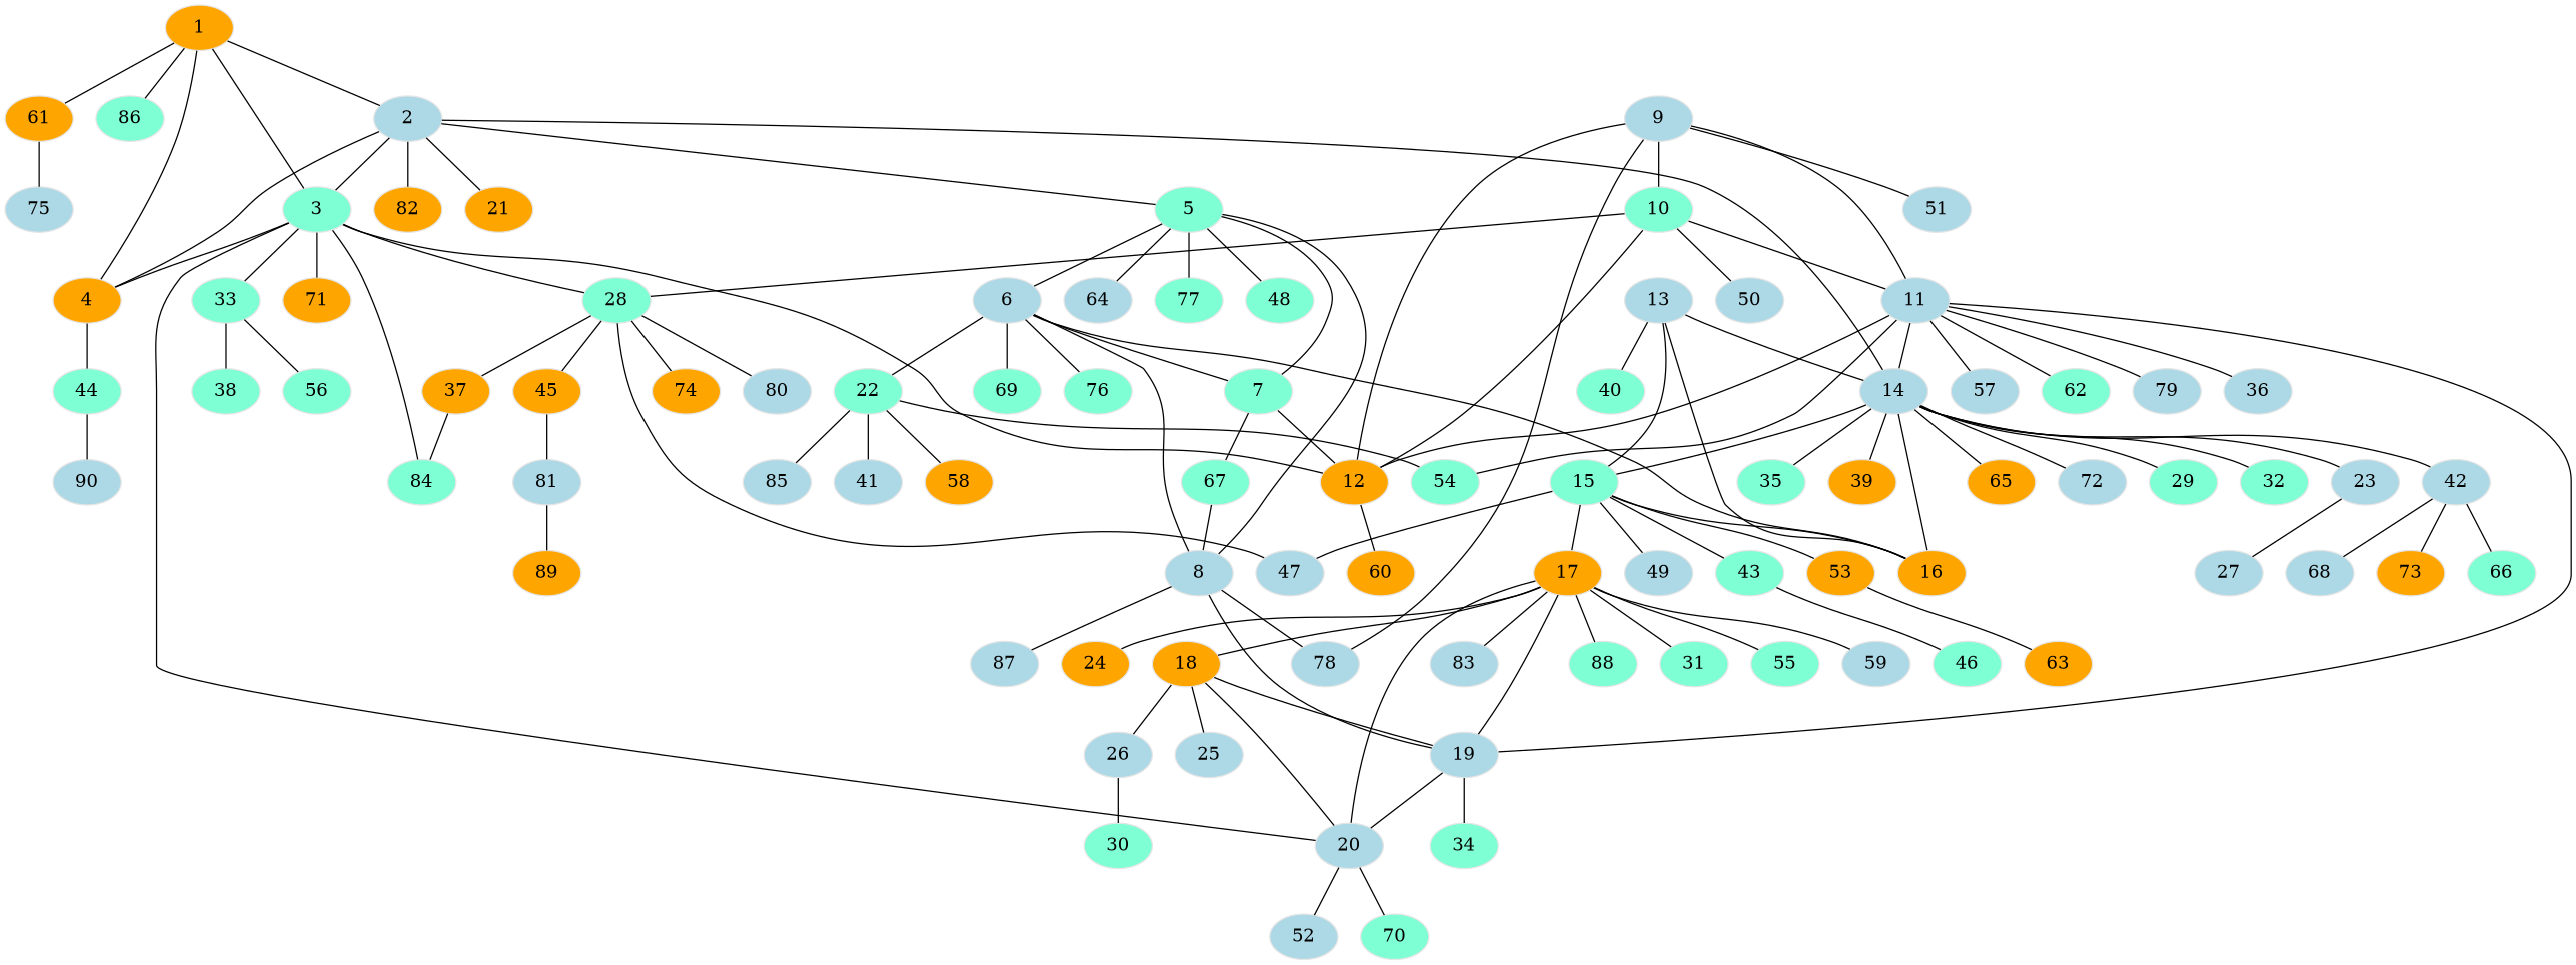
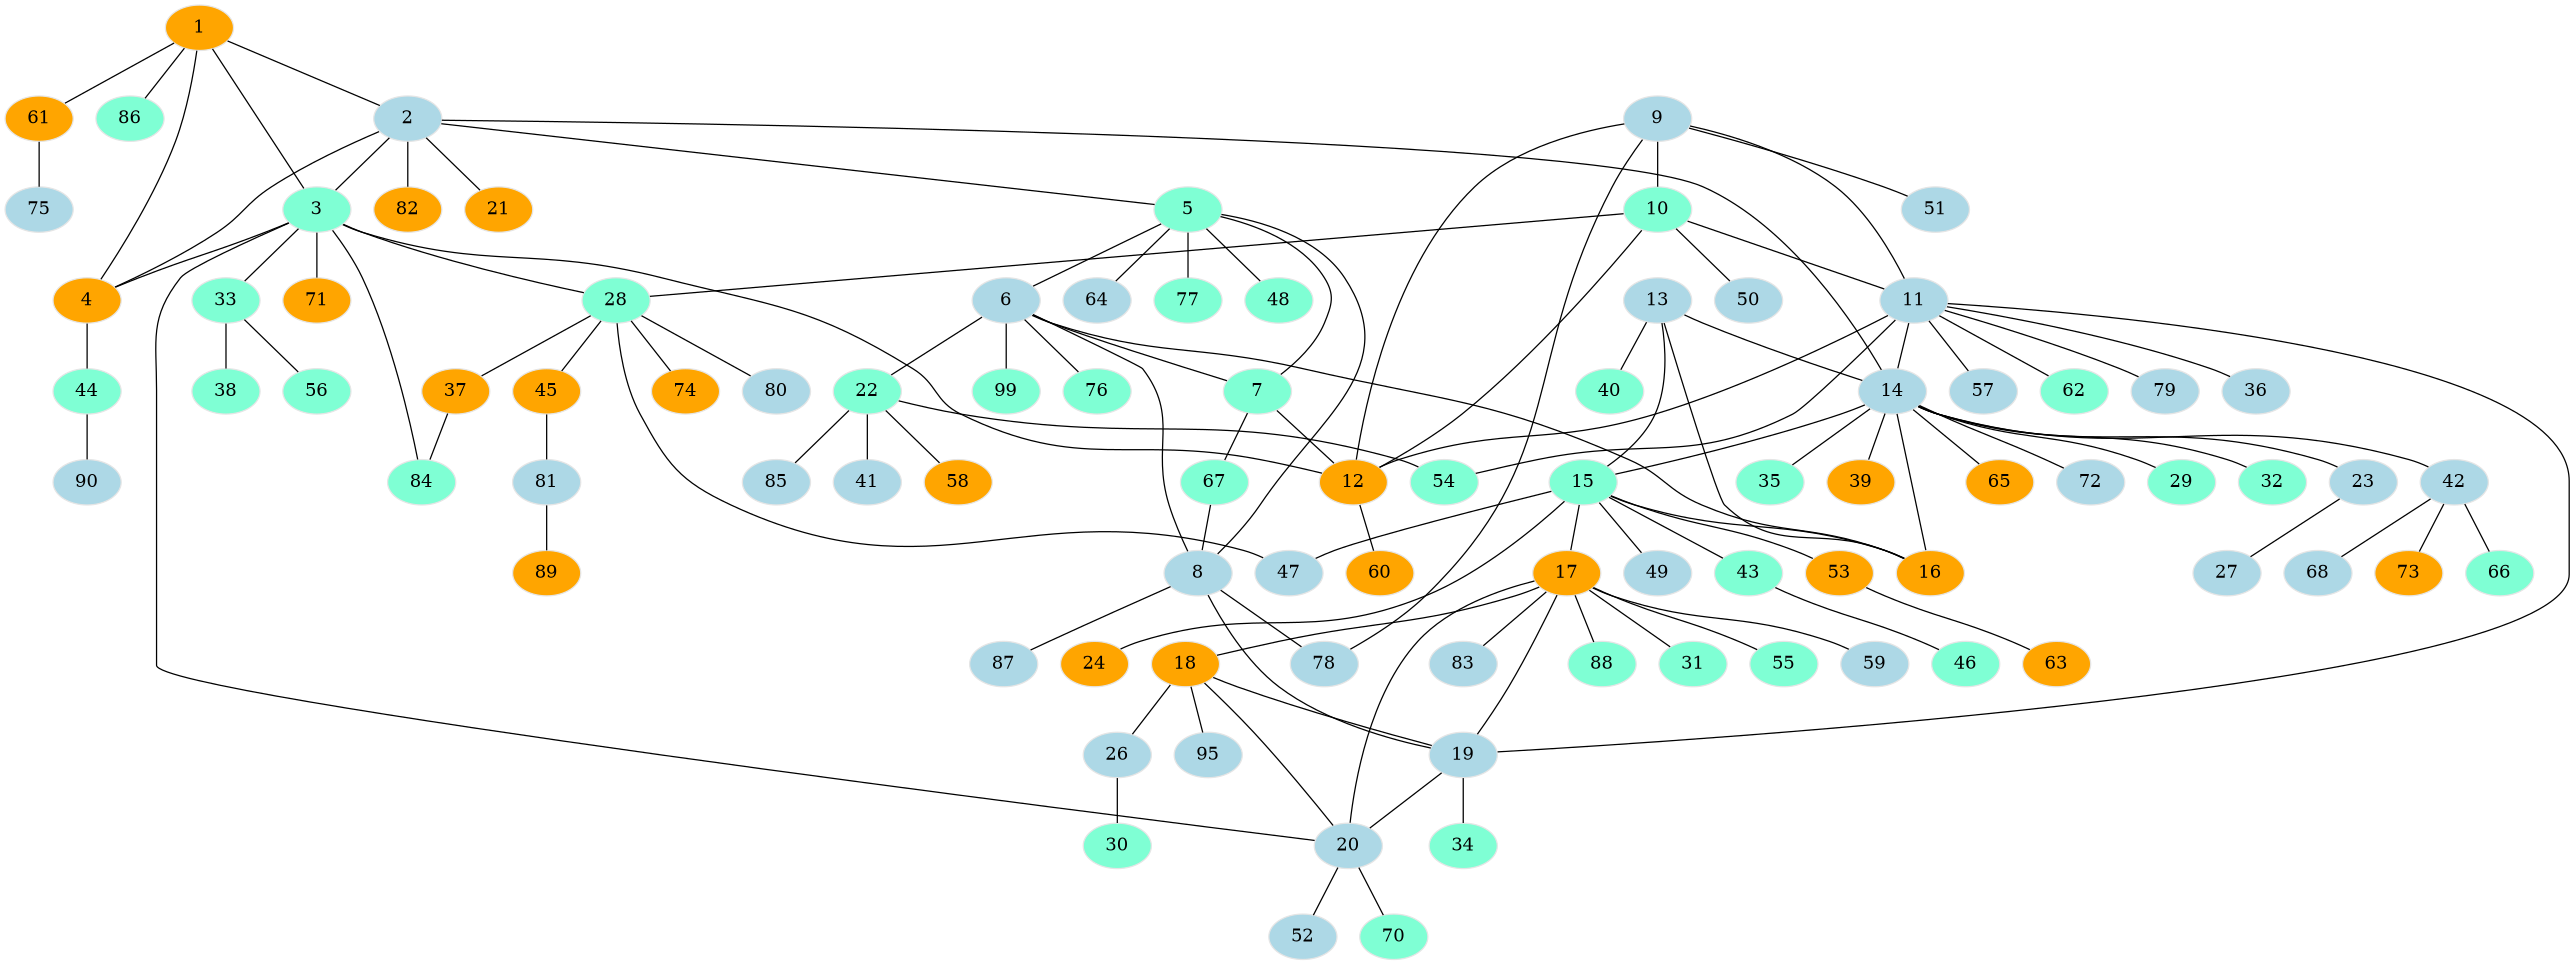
  graph {
    node [color=gray90 fillcolor=lightblue style=filled]
    1 [fillcolor=orange]
    2
    3 [fillcolor=aquamarine]
    4 [fillcolor=orange]
    61 [fillcolor=orange]
    86 [fillcolor=aquamarine]
    5 [fillcolor=aquamarine]
    14
    21 [fillcolor=orange]
    82 [fillcolor=orange]
    12 [fillcolor=orange]
    20
    28 [fillcolor=aquamarine]
    33 [fillcolor=aquamarine]
    71 [fillcolor=orange]
    84 [fillcolor=aquamarine]
    44 [fillcolor=aquamarine]
    75
    6
    7 [fillcolor=aquamarine]
    8
    48 [fillcolor=aquamarine]
    64
    77 [fillcolor=aquamarine]
    16 [fillcolor=orange]
    15 [fillcolor=aquamarine]
    23
    29 [fillcolor=aquamarine]
    32 [fillcolor=aquamarine]
    35 [fillcolor=aquamarine]
    39 [fillcolor=orange]
    42
    65 [fillcolor=orange]
    72
    60 [fillcolor=orange]
    52
    70 [fillcolor=aquamarine]
    47
    37 [fillcolor=orange]
    45 [fillcolor=orange]
    74 [fillcolor=orange]
    80
    38 [fillcolor=aquamarine]
    56 [fillcolor=aquamarine]
    90
    22 [fillcolor=aquamarine]
-   69 [fillcolor=aquamarine]
+   69 [fillcolor=aquamarine label=99]
    76 [fillcolor=aquamarine]
    67 [fillcolor=aquamarine]
    19
    78
    87
    54 [fillcolor=aquamarine]
    41
    58 [fillcolor=orange]
    85
    34 [fillcolor=aquamarine]
    9
    10 [fillcolor=aquamarine]
    11
    51
    50
    36
    57
    62 [fillcolor=aquamarine]
    79
    13
    40 [fillcolor=aquamarine]
    17 [fillcolor=orange]
    43 [fillcolor=aquamarine]
    49
    53 [fillcolor=orange]
    27
    66 [fillcolor=aquamarine]
    68
    73 [fillcolor=orange]
    18 [fillcolor=orange]
    24 [fillcolor=orange]
    31 [fillcolor=aquamarine]
    55 [fillcolor=aquamarine]
    59
    83
    88 [fillcolor=aquamarine]
    46 [fillcolor=aquamarine]
-   25
+   25 [label=95]
    26
    63 [fillcolor=orange]
    30 [fillcolor=aquamarine]
    81
    89 [fillcolor=orange]
    1 -- 2
    1 -- 3
    1 -- 4
    1 -- 61
    1 -- 86
    2 -- 3
    2 -- 4
    2 -- 5
    2 -- 14
    2 -- 21
    2 -- 82
    3 -- 4
    3 -- 12
    3 -- 20
    3 -- 28
    3 -- 33
    3 -- 71
    3 -- 84
    4 -- 44
    61 -- 75
    5 -- 6
    5 -- 7
    5 -- 8
    5 -- 48
    5 -- 64
    5 -- 77
    14 -- 16
    14 -- 15
    14 -- 23
    14 -- 29
    14 -- 32
    14 -- 35
    14 -- 39
    14 -- 42
    14 -- 65
    14 -- 72
    12 -- 60
    20 -- 52
    20 -- 70
    28 -- 47
    28 -- 37
    28 -- 45
    28 -- 74
    28 -- 80
    33 -- 38
    33 -- 56
    44 -- 90
    6 -- 7
    6 -- 8
    6 -- 16
    6 -- 22
    6 -- 69
    6 -- 76
    7 -- 12
    7 -- 67
    8 -- 19
    8 -- 78
    8 -- 87
    15 -- 16
    15 -- 47
    15 -- 17
    15 -- 43
    15 -- 49
    15 -- 53
    23 -- 27
    42 -- 66
    42 -- 68
    42 -- 73
    37 -- 84
    45 -- 81
    22 -- 54
    22 -- 41
    22 -- 58
    22 -- 85
    67 -- 8
    19 -- 20
    19 -- 34
    9 -- 12
    9 -- 78
    9 -- 10
    9 -- 11
    9 -- 51
    10 -- 12
    10 -- 28
    10 -- 11
    10 -- 50
    11 -- 14
    11 -- 12
    11 -- 19
    11 -- 54
    11 -- 36
    11 -- 57
    11 -- 62
    11 -- 79
    13 -- 14
    13 -- 16
    13 -- 15
    13 -- 40
    17 -- 20
    17 -- 19
    17 -- 18
-   17 -- 24
+   15 -- 24
    17 -- 31
    17 -- 55
    17 -- 59
    17 -- 83
    17 -- 88
    43 -- 46
    53 -- 63
    18 -- 20
    18 -- 19
    18 -- 25
    18 -- 26
    26 -- 30
    81 -- 89
  }
